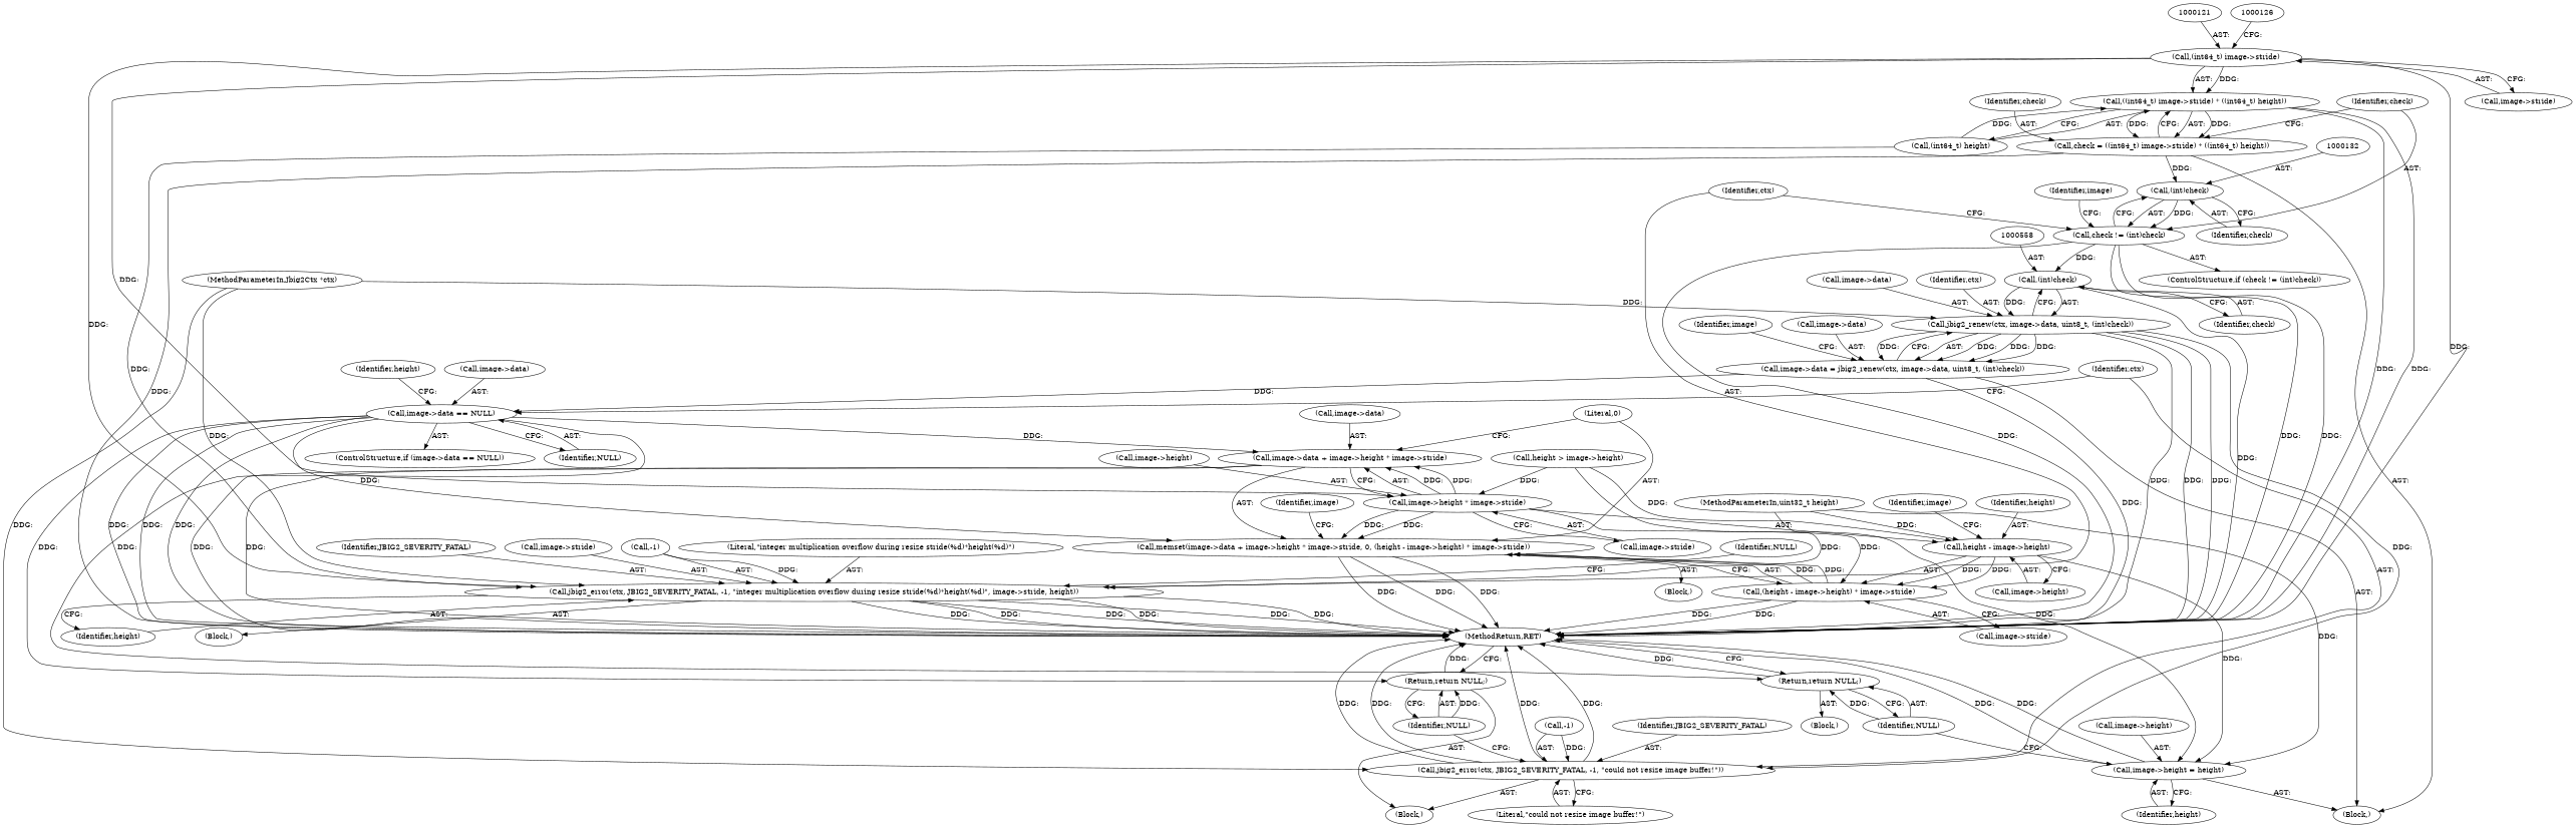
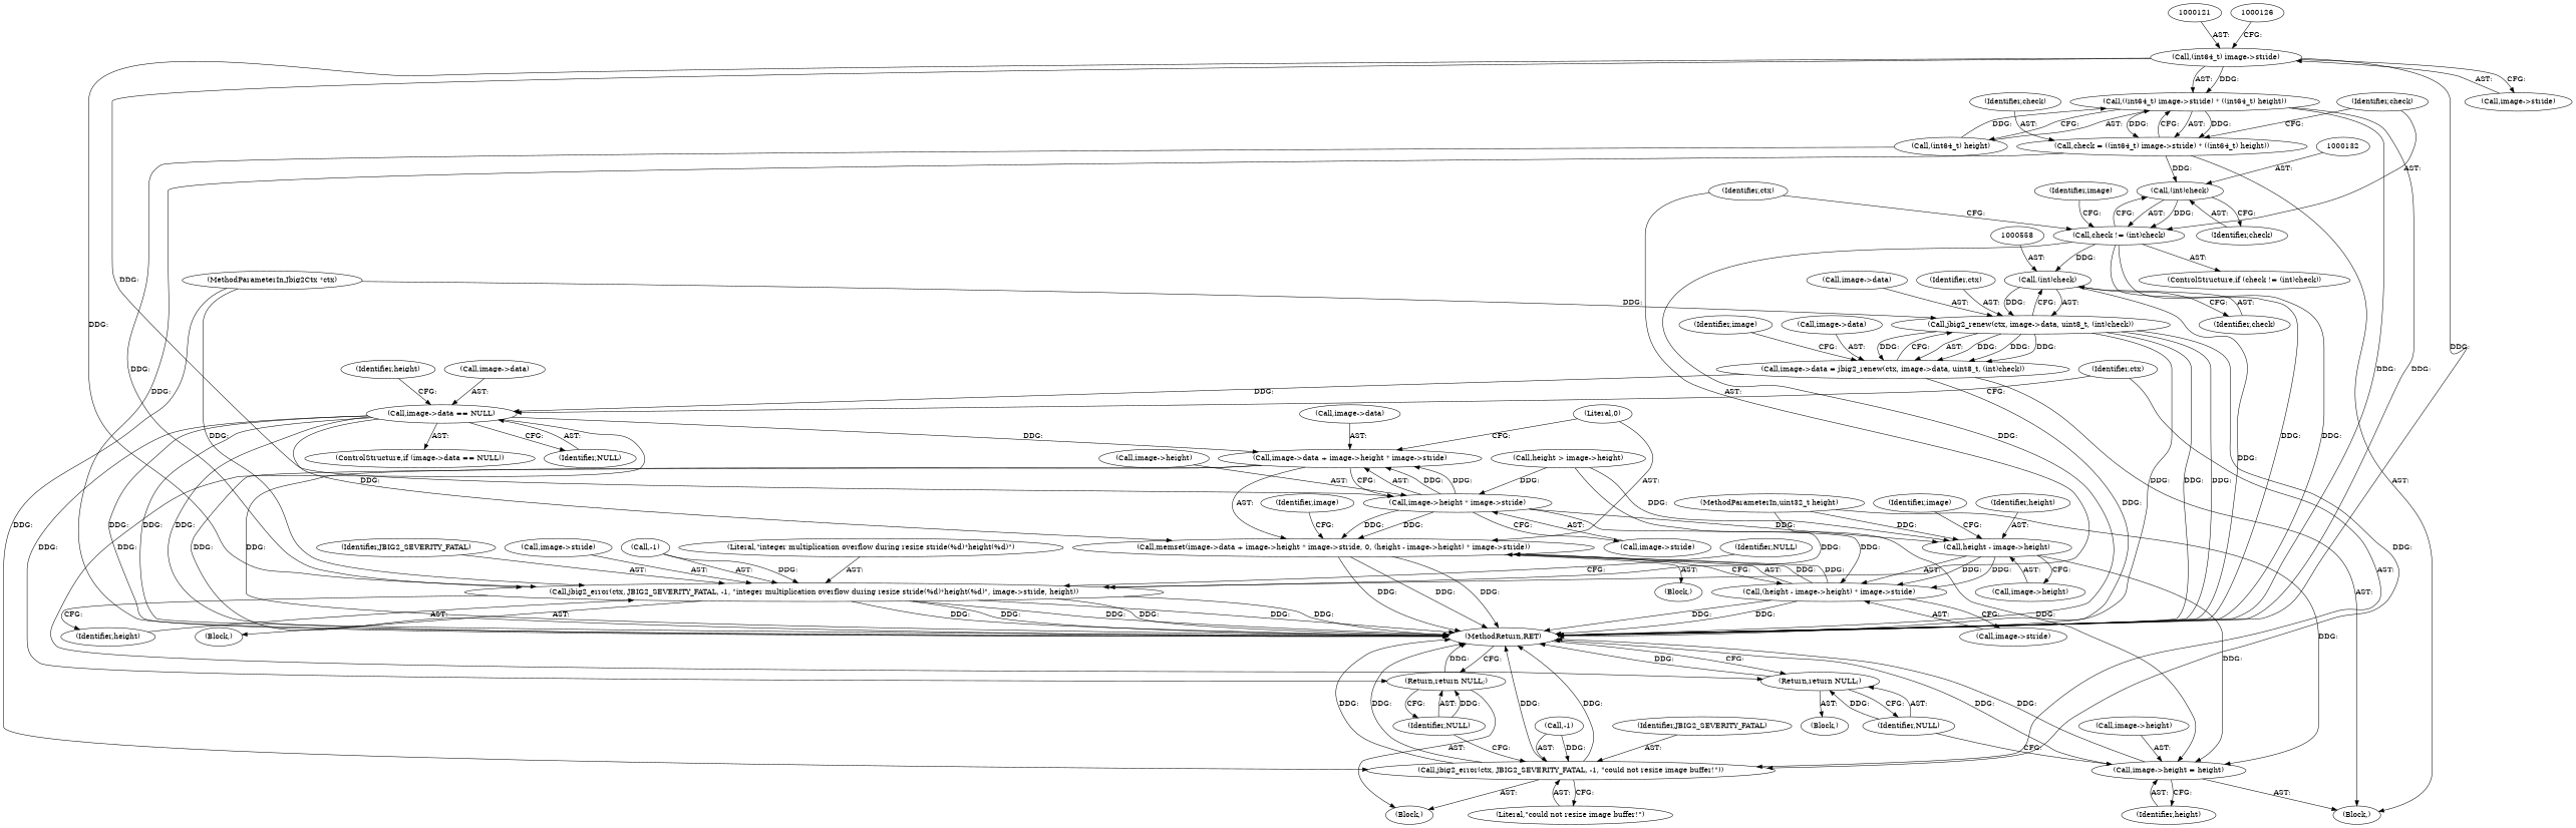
  digraph {
    n1 [label="(Call,(int64_t) image->stride)"]
    n2 [label="(Call,((int64_t) image->stride) * ((int64_t) height))"]
    n3 [label="(Call,jbig2_error(ctx, JBIG2_SEVERITY_FATAL, -1, \"integer multiplication overflow during resize stride(%d)*height(%d)\", image->stride, height))"]
    n4 [label="(Call,image->height * image->stride)"]
    n5 [label="(Call,image->stride)"]
    n6 [label="(MethodReturn,RET)"]
    n7 [label="(Call,check = ((int64_t) image->stride) * ((int64_t) height))"]
    n8 [label="(Call,(int64_t) height)"]
    n9 [label="(Block,)"]
    n10 [label="(Identifier,height)"]
    n11 [label="(Call,memset(image->data + image->height * image->stride, 0, (height - image->height) * image->stride))"]
    n12 [label="(Call,image->data + image->height * image->stride)"]
    n13 [label="(Call,(height - image->height) * image->stride)"]
    n14 [label="(Call,height - image->height)"]
    n15 [label="(Call,image->stride)"]
    n16 [label="(Return,return NULL;)"]
    n17 [label="(Return,return NULL;)"]
    n18 [label="(Call,(int)check)"]
    n19 [label="(Block,)"]
    n20 [label="(Call,check != (int)check)"]
    n21 [label="(Identifier,check)"]
    n22 [label="(Call,(int)check)"]
    n23 [label="(ControlStructure,if (check != (int)check))"]
    n24 [label="(Call,jbig2_renew(ctx, image->data, uint8_t, (int)check))"]
    n25 [label="(Identifier,check)"]
    n26 [label="(Call,image->data = jbig2_renew(ctx, image->data, uint8_t, (int)check))"]
    n27 [label="(Call,jbig2_error(ctx, JBIG2_SEVERITY_FATAL, -1, \"could not resize image buffer!\"))"]
    n28 [label="(Call,image->data == NULL)"]
    n29 [label="(Block,)"]
    n30 [label="(Literal,\"could not resize image buffer!\")"]
    n31 [label="(ControlStructure,if (image->data == NULL))"]
    n32 [label="(Identifier,NULL)"]
    n33 [label="(Identifier,NULL)"]
    n34 [label="(Block,)"]
    n35 [label="(Identifier,NULL)"]
    n36 [label="(Block,)"]
    n37 [label="(Call,image->stride)"]
    n38 [label="(Call,image->height = height)"]
    n39 [label="(Call,image->height)"]
    n40 [label="(Identifier,height)"]
    n41 [label="(Identifier,image)"]
    n42 [label="(Call,-1)"]
    n43 [label="(Identifier,height)"]
    n44 [label="(Identifier,JBIG2_SEVERITY_FATAL)"]
    n45 [label="(Call,image->data)"]
    n46 [label="(Identifier,JBIG2_SEVERITY_FATAL)"]
    n47 [label="(Call,image->data)"]
    n48 [label="(MethodParameterIn,uint32_t height)"]
    n49 [label="(Identifier,image)"]
    n50 [label="(Literal,0)"]
    n51 [label="(Call,image->data)"]
    n52 [label="(Identifier,check)"]
    n53 [label="(Identifier,height)"]
    n54 [label="(Identifier,check)"]
    n55 [label="(Call,image->stride)"]
    n56 [label="(Identifier,ctx)"]
    n57 [label="(Call,height > image->height)"]
    n58 [label="(Literal,\"integer multiplication overflow during resize stride(%d)*height(%d)\")"]
    n59 [label="(Identifier,image)"]
    n60 [label="(Identifier,ctx)"]
    n61 [label="(Call,image->height)"]
    n62 [label="(MethodParameterIn,Jbig2Ctx *ctx)"]
    n63 [label="(Call,image->height)"]
    n64 [label="(Identifier,NULL)"]
    n65 [label="(Identifier,image)"]
    n66 [label="(Identifier,ctx)"]
    n67 [label="(Call,image->data)"]
    n68 [label="(Call,-1)"]
    1000121
    1000126
    1000132
    n72 [label=1000558]
    n1 -> n2 [label="AST: "]
    n1 -> n2 [label="DDG: "]
    n1 -> n3 [label="DDG: "]
    n1 -> n4 [label="DDG: "]
    n1 -> n5 [label="CFG: "]
    n1 -> n6 [label="DDG: "]
    n2 -> n6 [label="DDG: "]
    n2 -> n6 [label="DDG: "]
    n2 -> n7 [label="AST: "]
    n2 -> n7 [label="DDG: "]
    n2 -> n7 [label="DDG: "]
    n2 -> n8 [label="CFG: "]
    n3 -> n6 [label="DDG: "]
    n3 -> n6 [label="DDG: "]
    n3 -> n6 [label="DDG: "]
    n3 -> n6 [label="DDG: "]
    n3 -> n6 [label="DDG: "]
    n3 -> n6 [label="DDG: "]
    n3 -> n9 [label="AST: "]
    n3 -> n10 [label="CFG: "]
    n4 -> n11 [label="DDG: "]
    n4 -> n11 [label="DDG: "]
    n4 -> n12 [label="AST: "]
    n4 -> n12 [label="DDG: "]
    n4 -> n12 [label="DDG: "]
    n4 -> n13 [label="DDG: "]
-   n4 -> n14 [label="AST: "]
+   n4 -> n14 [label="DDG: "]
    n4 -> n15 [label="CFG: "]
    n5 -> n1 [label="AST: "]
    n6 -> n16 [label="CFG: "]
    n6 -> n17 [label="CFG: "]
    n7 -> n2 [label="CFG: "]
    n7 -> n6 [label="DDG: "]
    n7 -> n18 [label="DDG: "]
    n7 -> n19 [label="AST: "]
    n8 -> n2 [label="AST: "]
    n8 -> n2 [label="DDG: "]
    n8 -> n3 [label="DDG: "]
    n10 -> n3 [label="AST: "]
    n11 -> n6 [label="DDG: "]
    n11 -> n6 [label="DDG: "]
    n11 -> n6 [label="DDG: "]
    n11 -> n13 [label="CFG: "]
    n11 -> n34 [label="AST: "]
    n12 -> n4 [label="CFG: "]
    n12 -> n6 [label="DDG: "]
    n12 -> n6 [label="DDG: "]
    n12 -> n11 [label="AST: "]
    n13 -> n6 [label="DDG: "]
    n13 -> n6 [label="DDG: "]
    n13 -> n11 [label="AST: "]
    n13 -> n11 [label="DDG: "]
    n13 -> n11 [label="DDG: "]
    n13 -> n37 [label="CFG: "]
    n14 -> n13 [label="AST: "]
    n14 -> n13 [label="DDG: "]
    n14 -> n13 [label="DDG: "]
    n14 -> n38 [label="DDG: "]
    n14 -> n39 [label="CFG: "]
    n15 -> n4 [label="AST: "]
    n16 -> n6 [label="DDG: "]
    n16 -> n29 [label="AST: "]
    n16 -> n33 [label="CFG: "]
    n17 -> n6 [label="DDG: "]
    n17 -> n35 [label="CFG: "]
    n17 -> n36 [label="AST: "]
    n18 -> n20 [label="AST: "]
    n18 -> n20 [label="DDG: "]
    n18 -> n21 [label="CFG: "]
    n20 -> n6 [label="DDG: "]
    n20 -> n6 [label="DDG: "]
    n20 -> n6 [label="DDG: "]
    n20 -> n18 [label="CFG: "]
    n20 -> n22 [label="DDG: "]
    n20 -> n23 [label="AST: "]
    n21 -> n18 [label="AST: "]
    n22 -> n6 [label="DDG: "]
    n22 -> n24 [label="AST: "]
    n22 -> n24 [label="DDG: "]
    n22 -> n25 [label="CFG: "]
    n24 -> n6 [label="DDG: "]
    n24 -> n6 [label="DDG: "]
    n24 -> n6 [label="DDG: "]
    n24 -> n22 [label="CFG: "]
    n24 -> n26 [label="AST: "]
    n24 -> n26 [label="DDG: "]
    n24 -> n26 [label="DDG: "]
    n24 -> n26 [label="DDG: "]
    n24 -> n26 [label="DDG: "]
    n24 -> n27 [label="DDG: "]
    n25 -> n22 [label="AST: "]
    n26 -> n6 [label="DDG: "]
    n26 -> n19 [label="AST: "]
    n26 -> n24 [label="CFG: "]
    n26 -> n28 [label="DDG: "]
    n27 -> n6 [label="DDG: "]
    n27 -> n6 [label="DDG: "]
    n27 -> n6 [label="DDG: "]
    n27 -> n6 [label="DDG: "]
    n27 -> n29 [label="AST: "]
    n27 -> n30 [label="CFG: "]
    n28 -> n6 [label="DDG: "]
    n28 -> n6 [label="DDG: "]
    n28 -> n6 [label="DDG: "]
    n28 -> n11 [label="DDG: "]
    n28 -> n12 [label="DDG: "]
    n28 -> n16 [label="DDG: "]
    n28 -> n17 [label="DDG: "]
    n28 -> n31 [label="AST: "]
    n28 -> n32 [label="CFG: "]
    n30 -> n27 [label="AST: "]
    n32 -> n28 [label="AST: "]
    n33 -> n16 [label="AST: "]
    n33 -> n16 [label="DDG: "]
    n33 -> n27 [label="CFG: "]
    n35 -> n17 [label="AST: "]
    n35 -> n17 [label="DDG: "]
    n35 -> n38 [label="CFG: "]
    n37 -> n13 [label="AST: "]
    n38 -> n6 [label="DDG: "]
    n38 -> n6 [label="DDG: "]
    n38 -> n19 [label="AST: "]
    n38 -> n40 [label="CFG: "]
    n39 -> n14 [label="AST: "]
    n40 -> n38 [label="AST: "]
    n41 -> n14 [label="CFG: "]
    n42 -> n27 [label="AST: "]
    n42 -> n27 [label="DDG: "]
    n43 -> n28 [label="CFG: "]
    n44 -> n3 [label="AST: "]
    n45 -> n28 [label="AST: "]
    n46 -> n27 [label="AST: "]
    n47 -> n24 [label="AST: "]
    n48 -> n3 [label="DDG: "]
    n48 -> n14 [label="DDG: "]
    n48 -> n38 [label="DDG: "]
    n49 -> n26 [label="CFG: "]
    n50 -> n11 [label="AST: "]
    n50 -> n12 [label="CFG: "]
    n51 -> n12 [label="AST: "]
    n52 -> n7 [label="CFG: "]
    n52 -> n20 [label="AST: "]
    n53 -> n14 [label="AST: "]
    n54 -> n7 [label="AST: "]
    n55 -> n3 [label="AST: "]
    n56 -> n24 [label="AST: "]
    n57 -> n4 [label="DDG: "]
    n57 -> n14 [label="DDG: "]
    n57 -> n38 [label="DDG: "]
    n58 -> n3 [label="AST: "]
    n59 -> n20 [label="CFG: "]
    n60 -> n3 [label="AST: "]
    n60 -> n20 [label="CFG: "]
    n61 -> n4 [label="AST: "]
    n62 -> n3 [label="DDG: "]
    n62 -> n24 [label="DDG: "]
    n62 -> n27 [label="DDG: "]
    n63 -> n38 [label="AST: "]
    n64 -> n3 [label="CFG: "]
    n65 -> n11 [label="CFG: "]
    n66 -> n27 [label="AST: "]
    n66 -> n28 [label="CFG: "]
    n67 -> n26 [label="AST: "]
    n68 -> n3 [label="AST: "]
    n68 -> n3 [label="DDG: "]
    1000121 -> n1 [label="AST: "]
    1000126 -> n1 [label="CFG: "]
    1000132 -> n18 [label="AST: "]
    n72 -> n22 [label="AST: "]
  }
